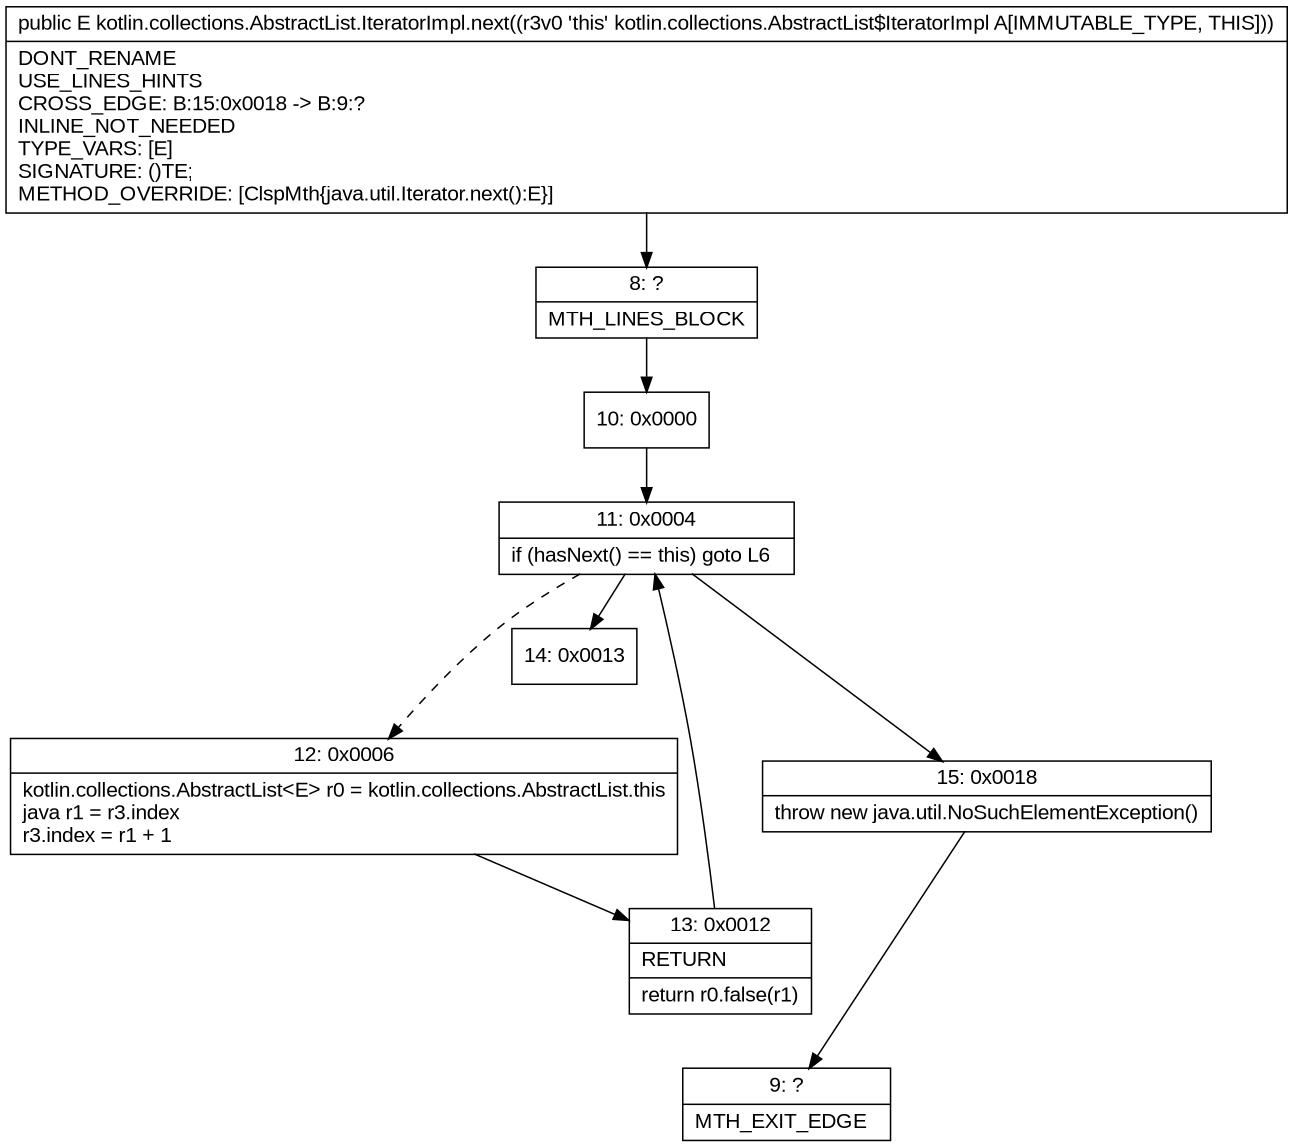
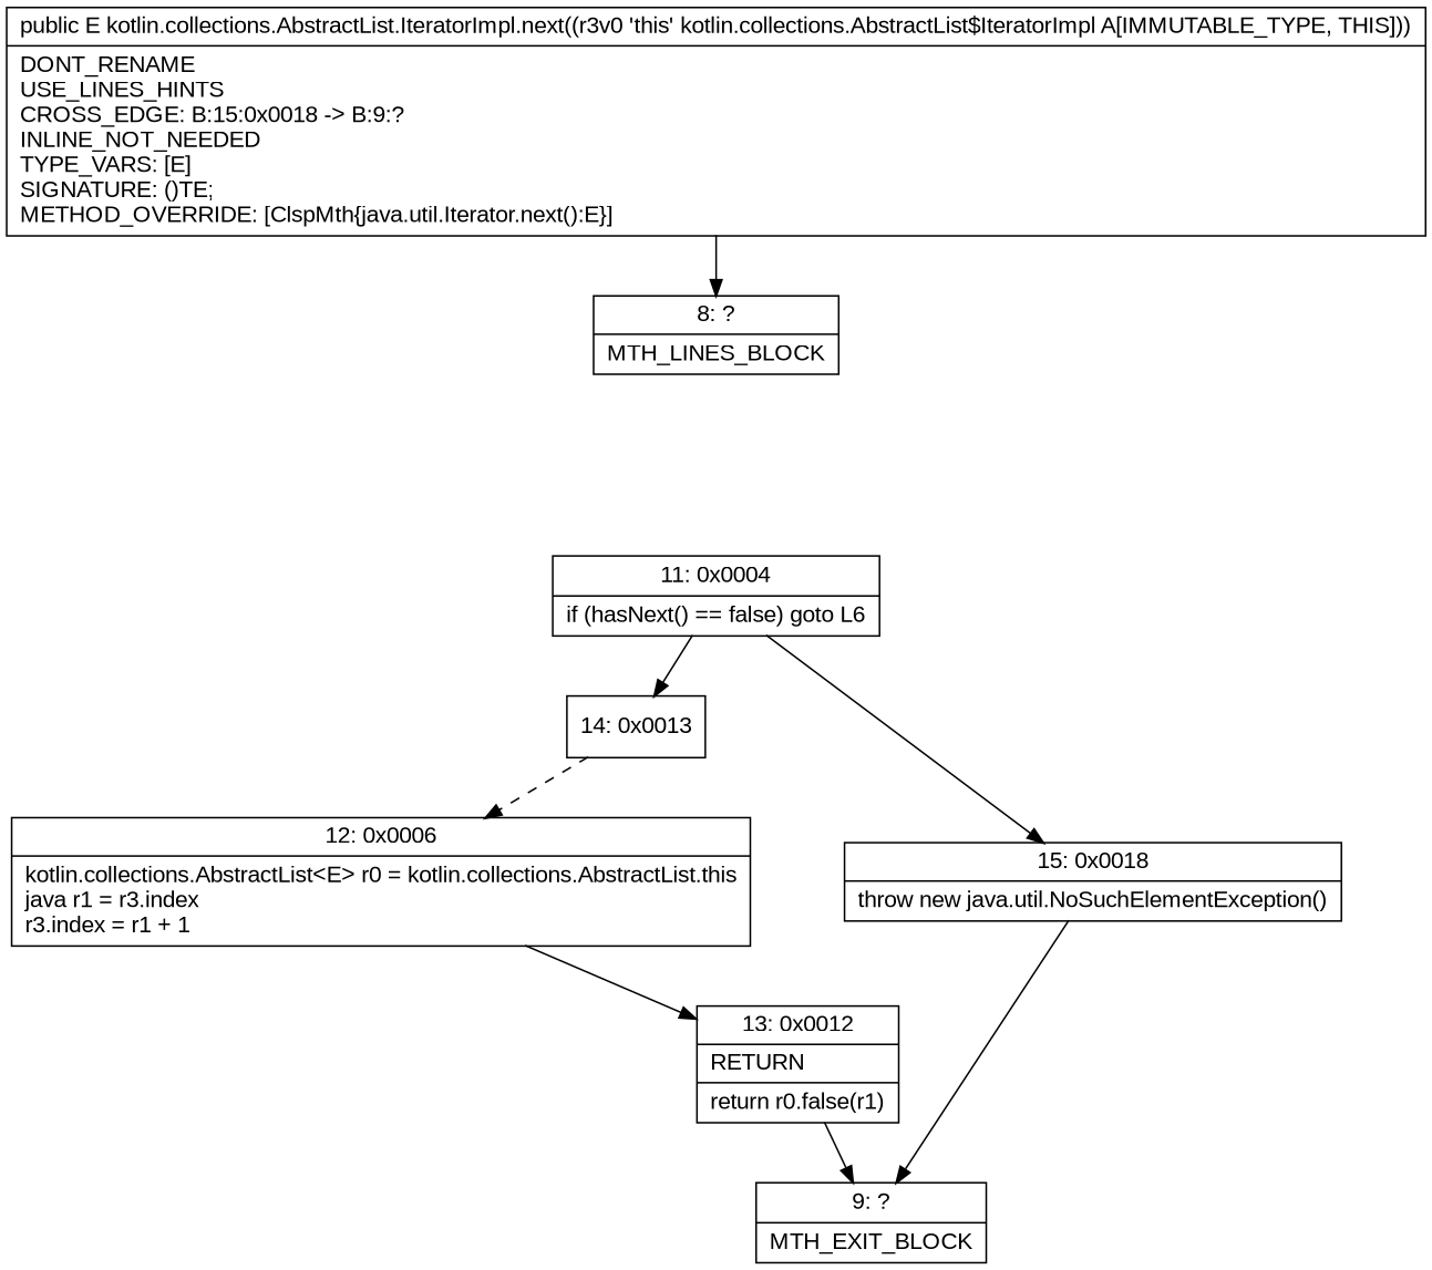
  digraph {
    fontname="Liberation Sans"
    node [fontname="Liberation Sans" shape=record]
    edge [fontname="Liberation Sans"]
    n1 [label="{8\:\ ?|MTH_LINES_BLOCK\l}"]
-   n2 [label="{10\:\ 0x0000}"]
-   n3 [label="{11\:\ 0x0004|if (hasNext() == this) goto L6\l}"]
+   n3 [label="{11\:\ 0x0004|if (hasNext() == false) goto L6\l}"]
    n4 [label="{12\:\ 0x0006|kotlin.collections.AbstractList\<E\> r0 = kotlin.collections.AbstractList.this\ljava r1 = r3.index\lr3.index = r1 + 1\l}"]
    n5 [label="{14\:\ 0x0013}"]
    n6 [label="{15\:\ 0x0018|throw new java.util.NoSuchElementException()\l}"]
    n7 [label="{13\:\ 0x0012|RETURN\l|return r0.false(r1)\l}"]
-   n8 [label="{9\:\ ?|MTH_EXIT_EDGE\l}"]
+   n8 [label="{9\:\ ?|MTH_EXIT_BLOCK\l}"]
    n9 [label="{public E kotlin.collections.AbstractList.IteratorImpl.next((r3v0 'this' kotlin.collections.AbstractList$IteratorImpl A[IMMUTABLE_TYPE, THIS]))  | DONT_RENAME\lUSE_LINES_HINTS\lCROSS_EDGE: B:15:0x0018 \-\> B:9:?\lINLINE_NOT_NEEDED\lTYPE_VARS: [E]\lSIGNATURE: ()TE;\lMETHOD_OVERRIDE: [ClspMth\{java.util.Iterator.next():E\}]\l}"]
-   n1 -> n2
-   n2 -> n3
-   n3 -> n4 [style=dashed]
+   n5 -> n4 [style=dashed]
    n3 -> n5
    n3 -> n6
    n4 -> n7
    n6 -> n8
-   n7 -> n3
+   n7 -> n8
    n9 -> n1
  }
